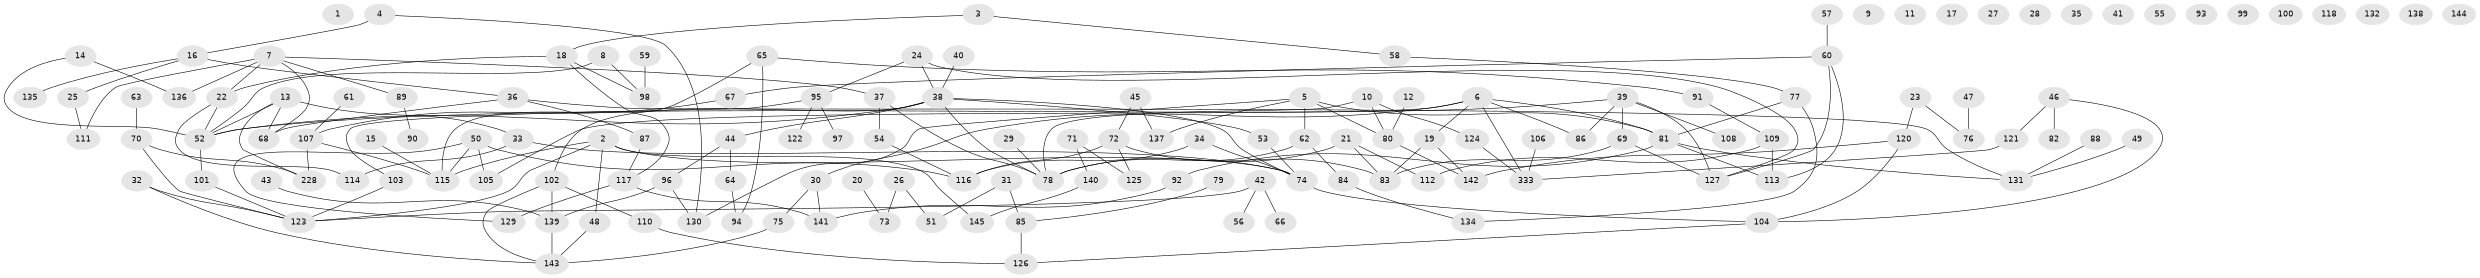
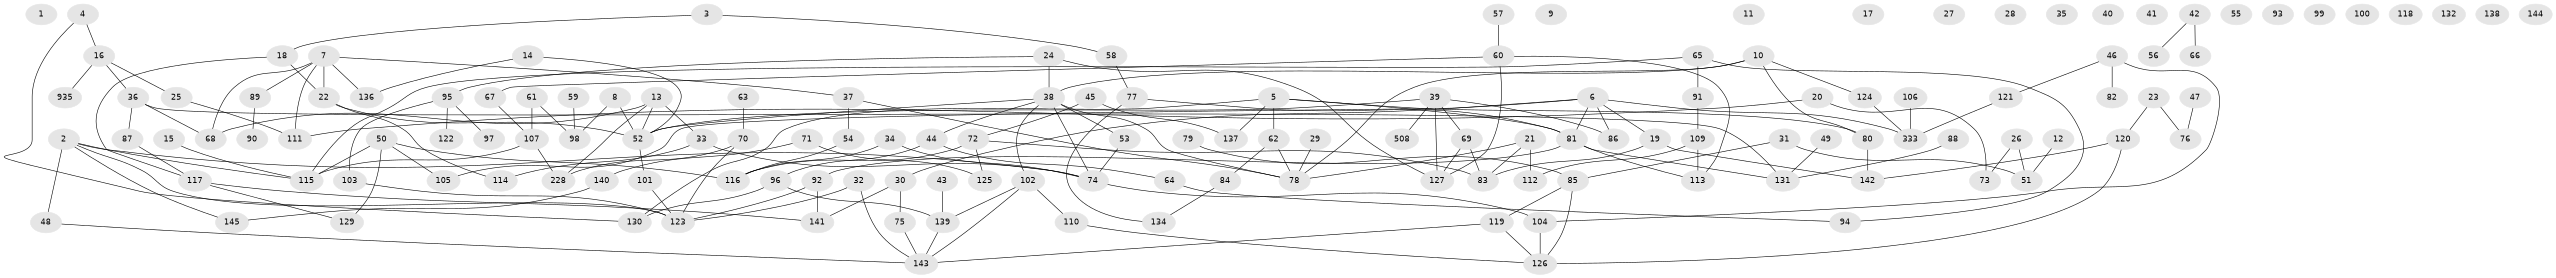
  graph {
    fontname="DejaVu Sans"
    node [color=gray90 fontname="DejaVu Sans" style=filled]
    edge [fontname="DejaVu Sans"]
    1
    2
    48
    74
    115
    123
    145
    143
    104
    3
    18
    58
    22
    98
    117
    77
    4
    16
    130
    25
    36
-   135
+   135 [label=935]
    5
    62
    80
    81
    137
    78
    84
    142
    131
    113
    92
    6
    19
    30
    86
    105
    n39 [label=333]
    83
    75
    141
    7
    37
    68
    89
    111
    136
    52
    114
    54
    90
    8
    101
    9
    10
    38
    124
    44
    53
    102
    11
    12
    13
    33
    n66 [label=228]
    14
    15
    87
    17
    129
    20
    73
    21
    112
    23
    76
    120
    126
    24
    95
    127
    97
    103
    122
    26
    51
    27
    28
    29
    72
    116
    125
    31
    85
+   119
    32
    34
    35
    64
    96
    139
    110
    39
    69
-   108
+   108 [label=508]
    40
    41
    42
    56
    66
    43
    94
    45
    46
    82
    121
    47
    49
    50
    55
    57
    60
    67
    134
    59
    107
    61
    63
    70
    65
    91
    109
    71
    140
    79
    88
    93
    99
    100
    106
    118
    132
    138
    144
    2 -- 48
    2 -- 74
    2 -- 115
    2 -- 123
    2 -- 145
    48 -- 143
    74 -- 104
    104 -- 126
    3 -- 18
    3 -- 58
    18 -- 22
-   18 -- 98
+   61 -- 98
    18 -- 117
    58 -- 77
    22 -- 52
    22 -- 114
    117 -- 141
    117 -- 129
    77 -- 81
    77 -- 134
    4 -- 16
    4 -- 130
    16 -- 25
    16 -- 36
    16 -- 135
    25 -- 111
    36 -- 131
    36 -- 68
    36 -- 87
    5 -- 130
    5 -- 62
    5 -- 80
    5 -- 81
    5 -- 137
    62 -- 78
    62 -- 84
    80 -- 142
    81 -- 131
    81 -- 113
    81 -- 92
    84 -- 134
    92 -- 141
    6 -- 81
    6 -- 19
    6 -- 30
    6 -- 86
    6 -- 105
    6 -- n39
    19 -- 142
    19 -- 83
    30 -- 75
    30 -- 141
    75 -- 143
    7 -- 22
    7 -- 37
    7 -- 68
    7 -- 89
    7 -- 111
    7 -- 136
    37 -- 78
    37 -- 54
    89 -- 90
    52 -- 101
    54 -- 116
    8 -- 98
    8 -- 52
    101 -- 123
    10 -- 80
    10 -- 78
-   40 -- 38
+   10 -- 38
    10 -- 124
    38 -- 74
    38 -- 78
    38 -- 52
    38 -- 44
    38 -- 53
    38 -- 102
    124 -- n39
    44 -- 64
    44 -- 96
    53 -- 74
    102 -- 143
    102 -- 139
    102 -- 110
-   12 -- 80
+   12 -- 51
    13 -- 68
    13 -- 52
    13 -- 33
    13 -- n66
    33 -- 74
    33 -- 114
    14 -- 136
    14 -- 52
    15 -- 115
    87 -- 117
+   20 -- 111
    20 -- 73
    21 -- 78
    21 -- 83
    21 -- 112
    23 -- 76
    23 -- 120
    120 -- 142
-   120 -- 104
+   120 -- 126
    24 -- 38
    24 -- 95
    24 -- 127
    95 -- 97
    95 -- 103
    95 -- 122
    103 -- 123
    26 -- 73
    26 -- 51
    29 -- 78
    72 -- 83
    72 -- 116
    72 -- 125
    31 -- 51
    31 -- 85
    85 -- 126
+   85 -- 119
+   119 -- 143
+   119 -- 126
    32 -- 123
    32 -- 143
    34 -- 74
    34 -- 116
    64 -- 94
    96 -- 130
    96 -- 139
    139 -- 143
    110 -- 126
    39 -- 86
    39 -- 52
    39 -- 127
    39 -- 69
    39 -- 108
    69 -- 83
    69 -- 127
-   42 -- 123
+   92 -- 123
    42 -- 56
    42 -- 66
    43 -- 139
    45 -- 137
    45 -- 72
    46 -- 104
    46 -- 82
    46 -- 121
    121 -- n39
    47 -- 76
    49 -- 131
    50 -- 115
    50 -- 105
    50 -- 129
    50 -- 116
    57 -- 60
    60 -- 113
    60 -- 127
    60 -- 67
    67 -- 107
    59 -- 98
    107 -- 115
    107 -- n66
    61 -- 107
    63 -- 70
    70 -- 123
    70 -- n66
    65 -- 115
    65 -- 94
    65 -- 91
    91 -- 109
    109 -- 113
    109 -- 112
    71 -- 125
    71 -- 140
    140 -- 145
    79 -- 85
    88 -- 131
    106 -- n39
  }
